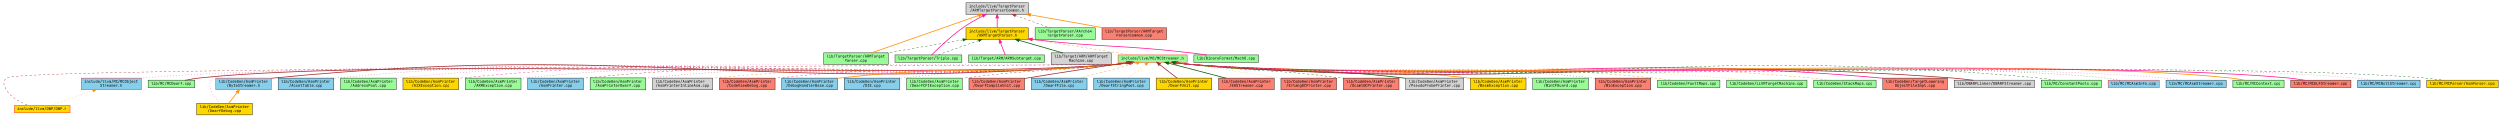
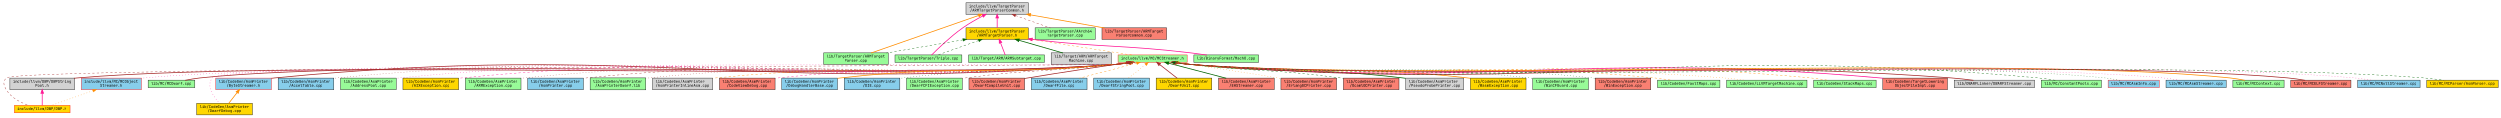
  digraph {
    fontname="JetBrains Mono"
    node [color=black fillcolor=palegreen fontname="JetBrains Mono" fontsize=10 shape=record style=filled]
    edge [color=darkorange dir=back fontname="JetBrains Mono" fontsize=10 labelfontname=Helvetica labelfontsize=10 style=bold]
    n1 [fillcolor=lightgrey fontcolor=black height=0.2 label="include/llvm/TargetParser\l/ARMTargetParserCommon.h" width=0.4]
    n2 [fillcolor=gold height=0.2 label="include/llvm/TargetParser\l/ARMTargetParser.h" width=0.4]
    n3 [height=0.2 label="lib/TargetParser/ARMTarget\lParser.cpp" width=0.4]
    n4 [height=0.2 label="lib/TargetParser/Triple.cpp" width=0.4]
    n5 [height=0.2 label="lib/TargetParser/AArch64\lTargetParser.cpp" width=0.4]
    n6 [fillcolor=salmon height=0.2 label="lib/TargetParser/ARMTarget\lParserCommon.cpp" width=0.4]
    n7 [color=red height=0.2 label="include/llvm/MC/MCStreamer.h" width=0.4]
    n8 [height=0.2 label="lib/BinaryFormat/MachO.cpp" width=0.4]
    n9 [height=0.2 label="lib/Target/ARM/ARMSubtarget.cpp" width=0.4]
    n10 [fillcolor=lightgrey height=0.2 label="lib/Target/ARM/ARMTarget\lMachine.cpp" width=0.4]
+   n11 [fillcolor=lightgrey height=0.2 label="include/llvm/DWP/DWPString\lPool.h" width=0.4]
    n12 [color=red fillcolor=gold height=0.2 label="include/llvm/DWP/DWP.h" width=0.4]
    n13 [color=red fillcolor=skyblue height=0.2 label="include/llvm/MC/MCObject\lStreamer.h" width=0.4]
    n14 [height=0.2 label="lib/MC/MCDwarf.cpp" width=0.4]
    n15 [color=red fillcolor=skyblue height=0.2 label="lib/CodeGen/AsmPrinter\l/ByteStreamer.h" width=0.4]
    n16 [fillcolor=gold height=0.2 label="lib/CodeGen/AsmPrinter\l/DwarfDebug.cpp" width=0.4]
    n17 [fillcolor=skyblue height=0.2 label="lib/CodeGen/AsmPrinter\l/AccelTable.cpp" width=0.4]
    n18 [height=0.2 label="lib/CodeGen/AsmPrinter\l/AddressPool.cpp" width=0.4]
    n19 [fillcolor=gold height=0.2 label="lib/CodeGen/AsmPrinter\l/AIXException.cpp" width=0.4]
    n20 [height=0.2 label="lib/CodeGen/AsmPrinter\l/ARMException.cpp" width=0.4]
    n21 [fillcolor=skyblue height=0.2 label="lib/CodeGen/AsmPrinter\l/AsmPrinter.cpp" width=0.4]
-   n22 [height=0.2 label="lib/CodeGen/AsmPrinter\l/AsmPrinterDwarf.cpp" width=0.4]
+   n22 [height=0.2 label="lib/CodeGen/AsmPrinter\l/AsmPrinterDwarf.lib" width=0.4]
    n23 [fillcolor=lightgrey height=0.2 label="lib/CodeGen/AsmPrinter\l/AsmPrinterInlineAsm.cpp" width=0.4]
    n24 [fillcolor=salmon height=0.2 label="lib/CodeGen/AsmPrinter\l/CodeViewDebug.cpp" width=0.4]
    n25 [fillcolor=skyblue height=0.2 label="lib/CodeGen/AsmPrinter\l/DebugHandlerBase.cpp" width=0.4]
    n26 [fillcolor=skyblue height=0.2 label="lib/CodeGen/AsmPrinter\l/DIE.cpp" width=0.4]
    n27 [height=0.2 label="lib/CodeGen/AsmPrinter\l/DwarfCFIException.cpp" width=0.4]
    n28 [fillcolor=salmon height=0.2 label="lib/CodeGen/AsmPrinter\l/DwarfCompileUnit.cpp" width=0.4]
    n29 [fillcolor=skyblue height=0.2 label="lib/CodeGen/AsmPrinter\l/DwarfFile.cpp" width=0.4]
    n30 [fillcolor=skyblue height=0.2 label="lib/CodeGen/AsmPrinter\l/DwarfStringPool.cpp" width=0.4]
    n31 [fillcolor=gold height=0.2 label="lib/CodeGen/AsmPrinter\l/DwarfUnit.cpp" width=0.4]
    n32 [fillcolor=salmon height=0.2 label="lib/CodeGen/AsmPrinter\l/EHStreamer.cpp" width=0.4]
    n33 [fillcolor=salmon height=0.2 label="lib/CodeGen/AsmPrinter\l/ErlangGCPrinter.cpp" width=0.4]
    n34 [fillcolor=salmon height=0.2 label="lib/CodeGen/AsmPrinter\l/OcamlGCPrinter.cpp" width=0.4]
    n35 [fillcolor=lightgrey height=0.2 label="lib/CodeGen/AsmPrinter\l/PseudoProbePrinter.cpp" width=0.4]
    n36 [fillcolor=gold height=0.2 label="lib/CodeGen/AsmPrinter\l/WasmException.cpp" width=0.4]
    n37 [height=0.2 label="lib/CodeGen/AsmPrinter\l/WinCFGuard.cpp" width=0.4]
    n38 [fillcolor=salmon height=0.2 label="lib/CodeGen/AsmPrinter\l/WinException.cpp" width=0.4]
    n39 [height=0.2 label="lib/CodeGen/FaultMaps.cpp" width=0.4]
    n40 [height=0.2 label="lib/CodeGen/LLVMTargetMachine.cpp" width=0.4]
    n41 [height=0.2 label="lib/CodeGen/StackMaps.cpp" width=0.4]
    n42 [fillcolor=salmon height=0.2 label="lib/CodeGen/TargetLowering\lObjectFileImpl.cpp" width=0.4]
    n43 [fillcolor=lightgrey height=0.2 label="lib/DWARFLinker/DWARFStreamer.cpp" width=0.4]
    n44 [height=0.2 label="lib/MC/ConstantPools.cpp" width=0.4]
    n45 [color=red fillcolor=skyblue height=0.2 label="lib/MC/MCAsmInfo.cpp" width=0.4]
    n46 [fillcolor=skyblue height=0.2 label="lib/MC/MCAsmStreamer.cpp" width=0.4]
    n47 [height=0.2 label="lib/MC/MCContext.cpp" width=0.4]
    n48 [fillcolor=salmon height=0.2 label="lib/MC/MCELFStreamer.cpp" width=0.4]
    n49 [fillcolor=skyblue height=0.2 label="lib/MC/MCNullStreamer.cpp" width=0.4]
    n50 [fillcolor=gold height=0.2 label="lib/MC/MCParser/AsmParser.cpp" width=0.4]
    n1 -> n2 [color=deeppink]
    n1 -> n3
    n1 -> n4 [color=deeppink]
    n1 -> n5 [color=brown style=dashed]
    n1 -> n6
    n2 -> n3 [color=darkgreen style=dashed]
    n2 -> n4 [color=darkgreen style=dashed]
    n2 -> n7 [style=dashed]
    n2 -> n8 [color=deeppink]
    n2 -> n9 [color=deeppink]
    n2 -> n10 [color=darkgreen]
+   n7 -> n11 [color=brown]
    n7 -> n12 [color=brown style=dashed]
    n7 -> n13 [color=deeppink style=dotted]
    n7 -> n14 [color=brown]
    n7 -> n15 [color=brown]
    n7 -> n16 [color=deeppink style=dotted]
    n7 -> n17 [color=brown style=dotted]
    n7 -> n18 [color=deeppink style=dotted]
    n7 -> n19 [color=deeppink style=dashed]
    n7 -> n20 [color=brown style=dotted]
    n7 -> n21 [color=brown style=dashed]
    n7 -> n22 [color=brown style=dotted]
    n7 -> n23 [style=dashed]
    n7 -> n24 [color=deeppink style=dashed]
    n7 -> n25
    n7 -> n26 [color=darkgreen style=dotted]
    n7 -> n27 [color=brown style=dashed]
    n7 -> n28 [color=brown]
    n7 -> n29 [style=dashed]
    n7 -> n30 [style=dotted]
    n7 -> n31 [color=brown]
    n7 -> n32 [color=darkgreen]
    n7 -> n33 [style=dotted]
    n7 -> n34 [color=darkgreen style=dashed]
    n7 -> n35 [color=darkgreen]
    n7 -> n36
    n7 -> n37 [color=darkgreen style=dotted]
    n7 -> n38 [color=darkgreen style=dotted]
    n7 -> n39 [style=dashed]
    n7 -> n40 [style=dotted]
    n7 -> n41 [style=dashed]
    n7 -> n42 [color=deeppink]
    n7 -> n43 [color=brown]
    n7 -> n44 [color=darkgreen style=dashed]
    n7 -> n45 [color=darkgreen style=dotted]
    n7 -> n46 [color=deeppink style=dotted]
    n7 -> n47
-   n7 -> n48 [color=deeppink]
+   n7 -> n48 [color=brown]
    n7 -> n49 [color=deeppink style=dotted]
    n7 -> n50 [color=darkgreen style=dashed]
+   n11 -> n12 [color=deeppink]
    n13 -> n12 [style=dotted]
    n15 -> n16
  }
